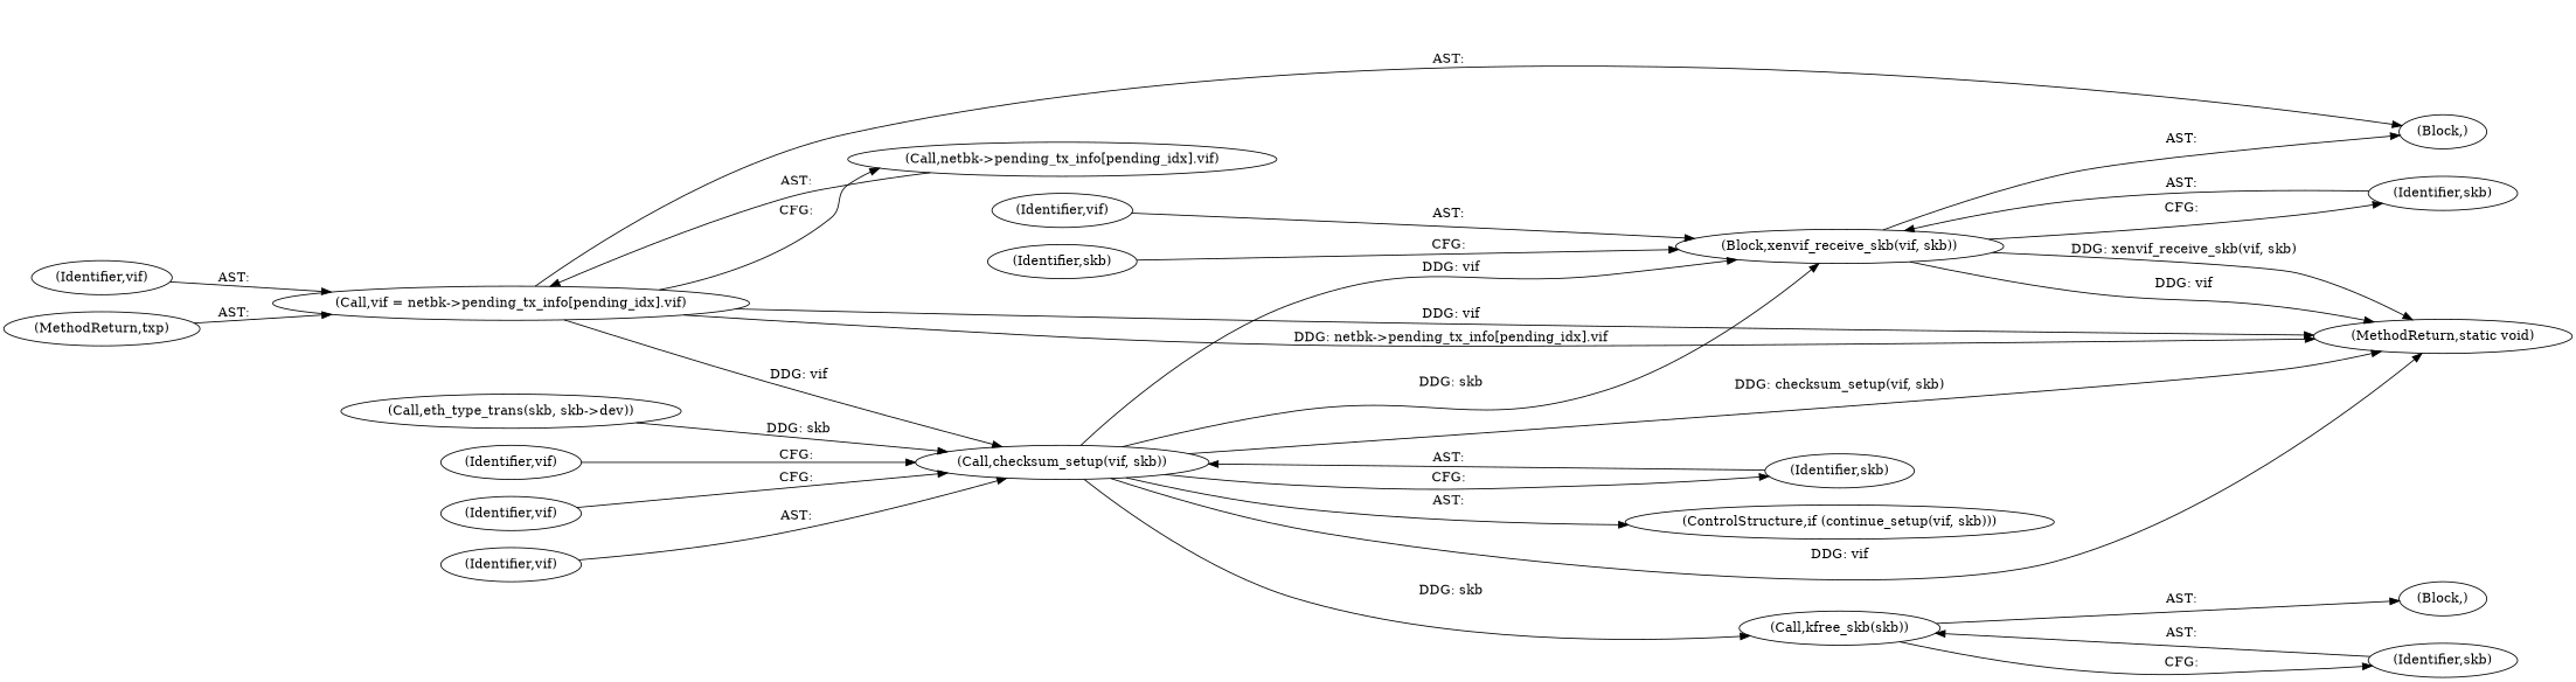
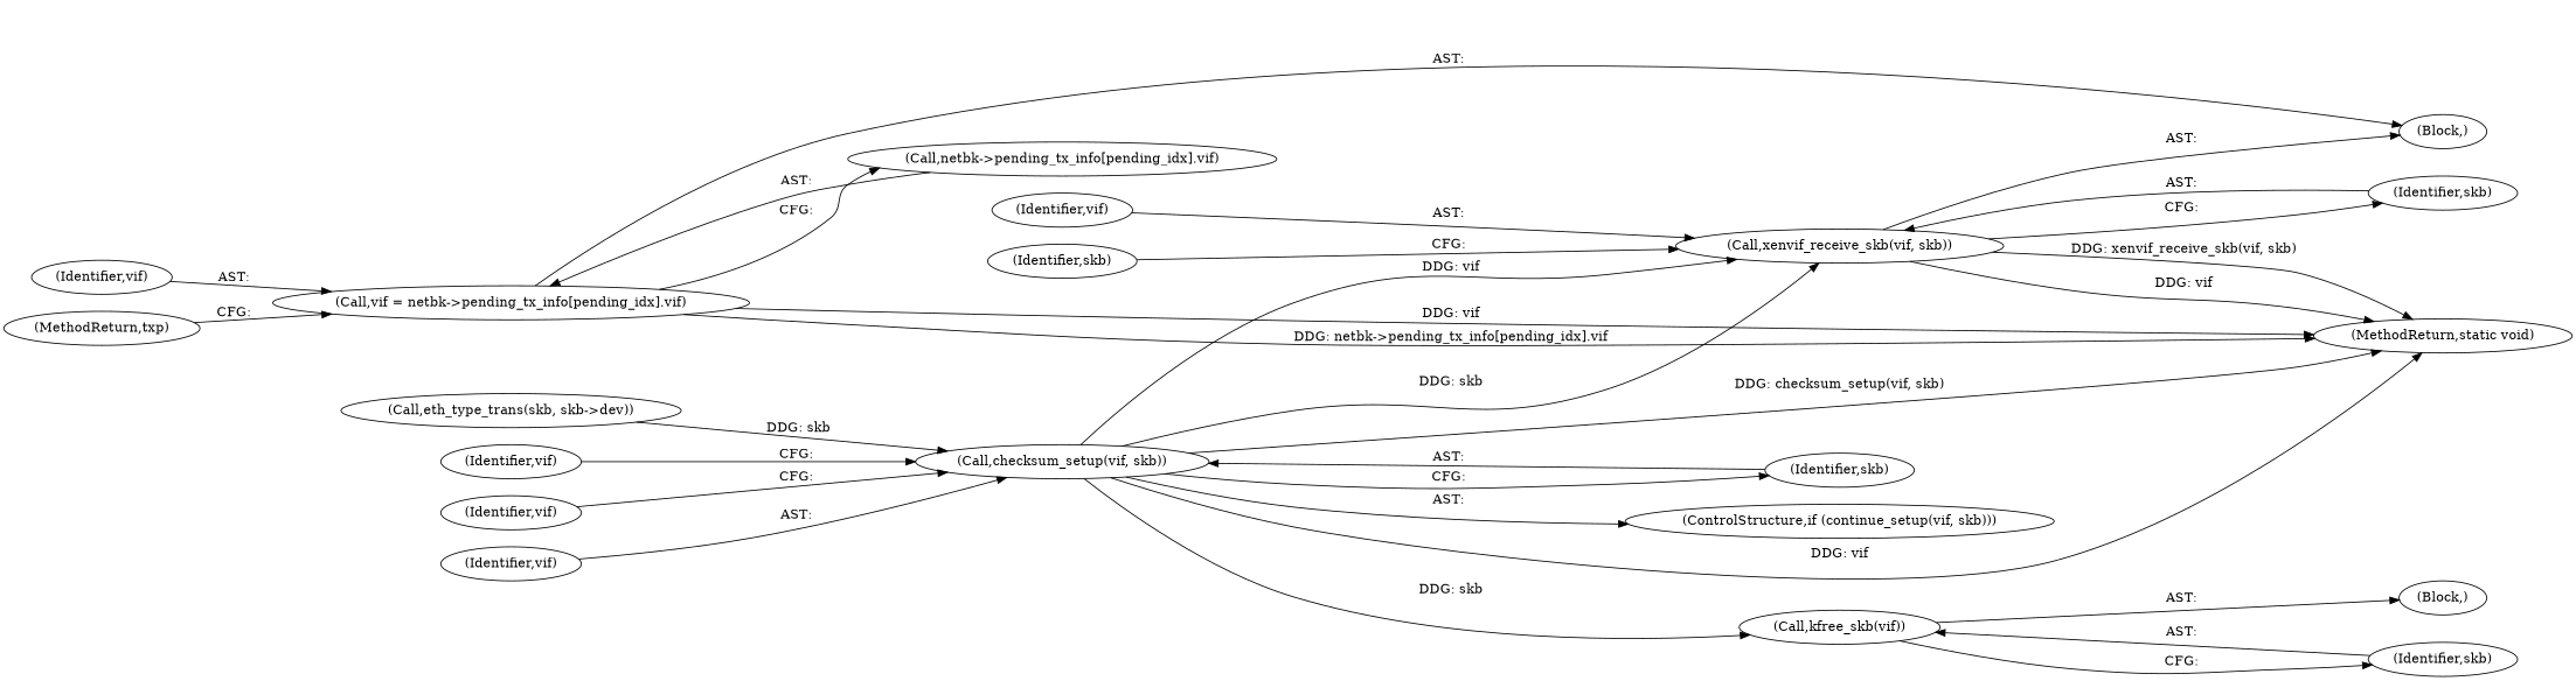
  digraph {
    fontname="DejaVu Serif"
    rankdir=LR
    node [fontname="DejaVu Serif"]
    edge [fontname="DejaVu Serif"]
    n1 [label="(Call,vif = netbk->pending_tx_info[pending_idx].vif)"]
    n2 [label="(Call,checksum_setup(vif, skb))"]
    n3 [label="(Call,netbk->pending_tx_info[pending_idx].vif)"]
    n4 [label="(MethodReturn,static void)"]
    n5 [label="(Block,)"]
-   n6 [label="(Call,kfree_skb(skb))"]
-   n7 [label="(Block,xenvif_receive_skb(vif, skb))"]
+   n6 [label="(Call,kfree_skb(vif))"]
+   n7 [label="(Call,xenvif_receive_skb(vif, skb))"]
    n8 [label="(ControlStructure,if (continue_setup(vif, skb)))"]
    n9 [label="(Identifier,skb)"]
    n10 [label="(Identifier,skb)"]
    n11 [label="(Block,)"]
    n12 [label="(Identifier,skb)"]
    n13 [label="(Identifier,vif)"]
    n14 [label="(Call,eth_type_trans(skb, skb->dev))"]
    n15 [label="(Identifier,vif)"]
    n16 [label="(Identifier,skb)"]
    n17 [label="(Identifier,vif)"]
    n18 [label="(MethodReturn,txp)"]
    n19 [label="(Identifier,vif)"]
    n20 [label="(Identifier,vif)"]
-   n1 -> n2 [label="DDG: vif"]
    n1 -> n3 [label="CFG: "]
    n1 -> n4 [label="DDG: vif"]
    n1 -> n4 [label="DDG: netbk->pending_tx_info[pending_idx].vif"]
    n1 -> n5 [label="AST: "]
    n2 -> n4 [label="DDG: checksum_setup(vif, skb)"]
    n2 -> n4 [label="DDG: vif"]
    n2 -> n6 [label="DDG: skb"]
    n2 -> n7 [label="DDG: vif"]
    n2 -> n7 [label="DDG: skb"]
    n2 -> n8 [label="AST: "]
    n2 -> n9 [label="CFG: "]
    n3 -> n1 [label="AST: "]
    n6 -> n10 [label="CFG: "]
    n6 -> n11 [label="AST: "]
    n7 -> n4 [label="DDG: xenvif_receive_skb(vif, skb)"]
    n7 -> n4 [label="DDG: vif"]
    n7 -> n5 [label="AST: "]
    n7 -> n12 [label="CFG: "]
    n9 -> n2 [label="AST: "]
    n10 -> n6 [label="AST: "]
    n12 -> n7 [label="AST: "]
    n13 -> n7 [label="AST: "]
    n14 -> n2 [label="DDG: skb"]
    n15 -> n2 [label="CFG: "]
    n16 -> n7 [label="CFG: "]
    n17 -> n1 [label="AST: "]
-   n18 -> n1 [label="AST: "]
+   n18 -> n1 [label="CFG: "]
    n19 -> n2 [label="CFG: "]
    n20 -> n2 [label="AST: "]
  }
